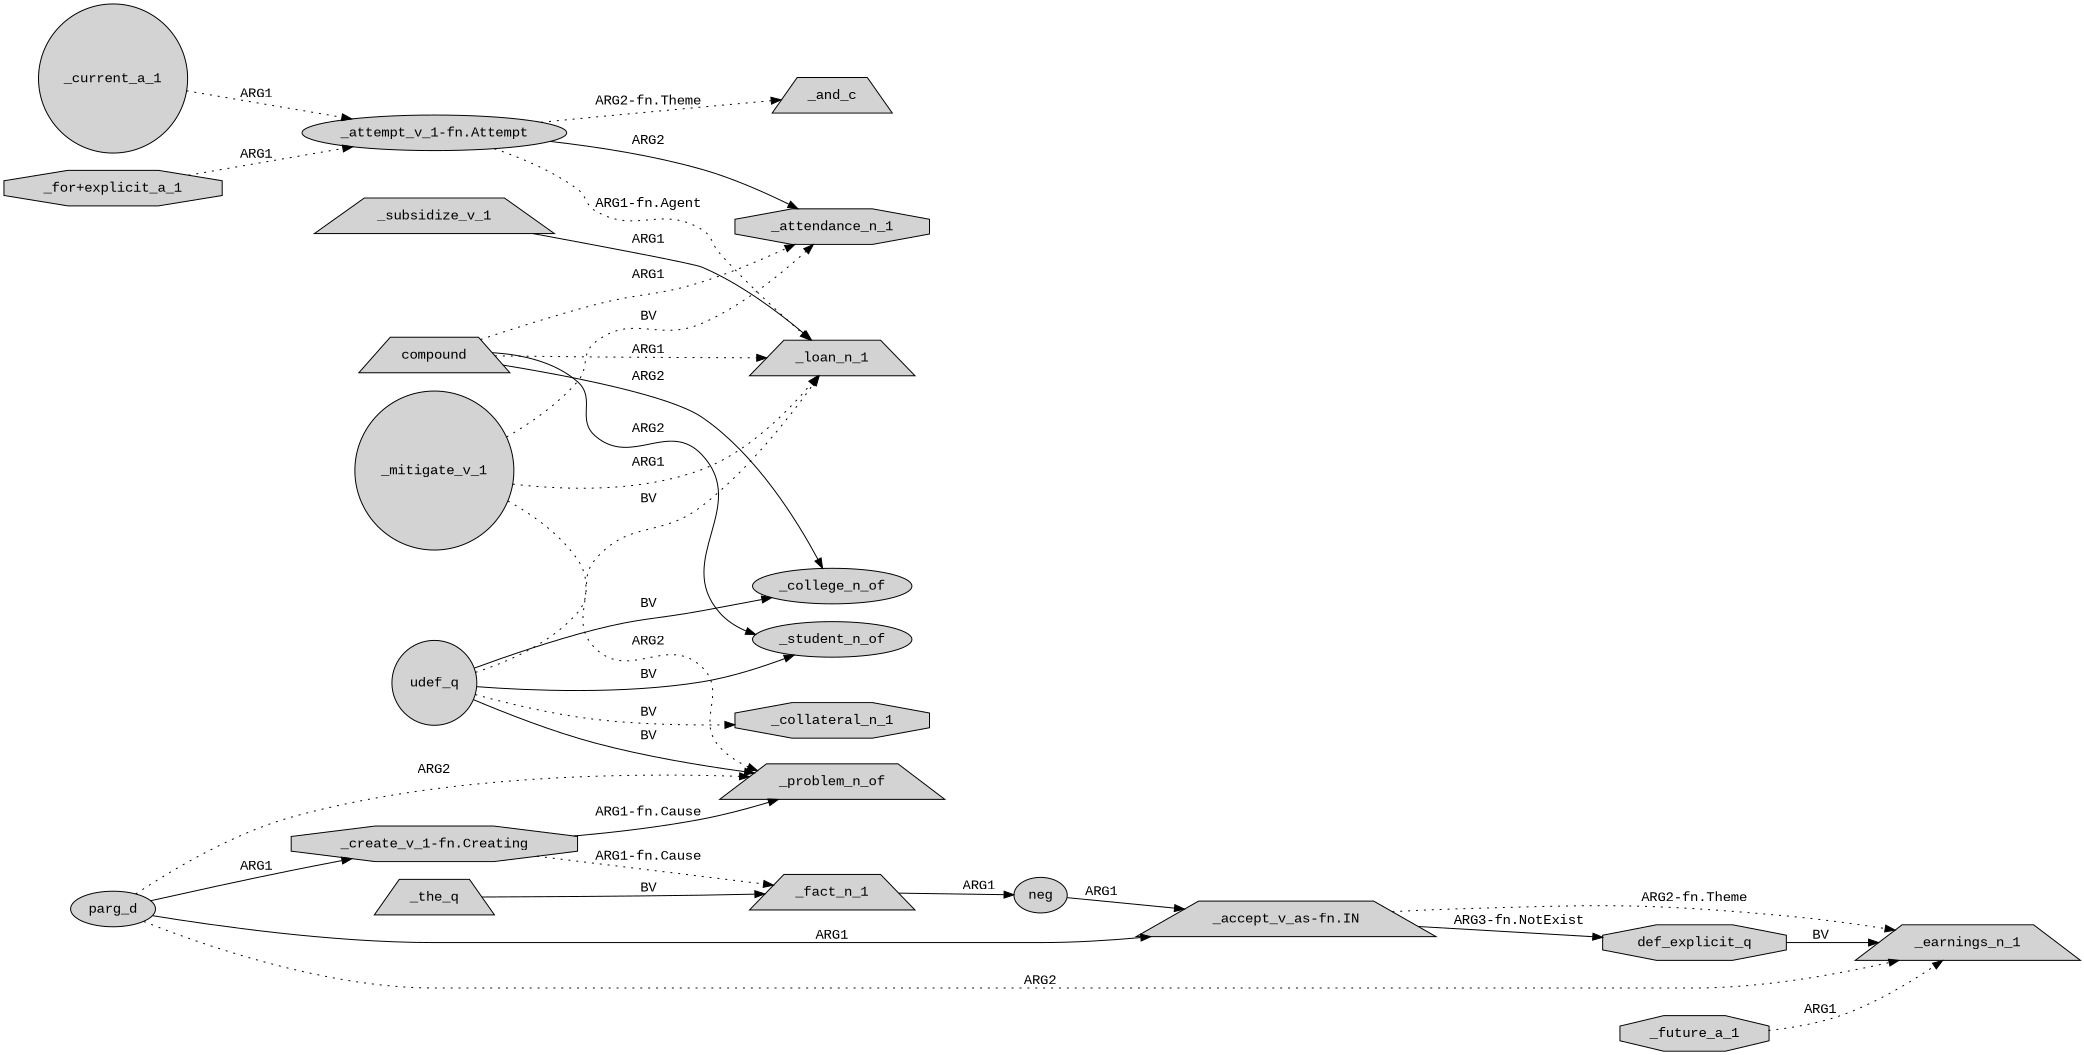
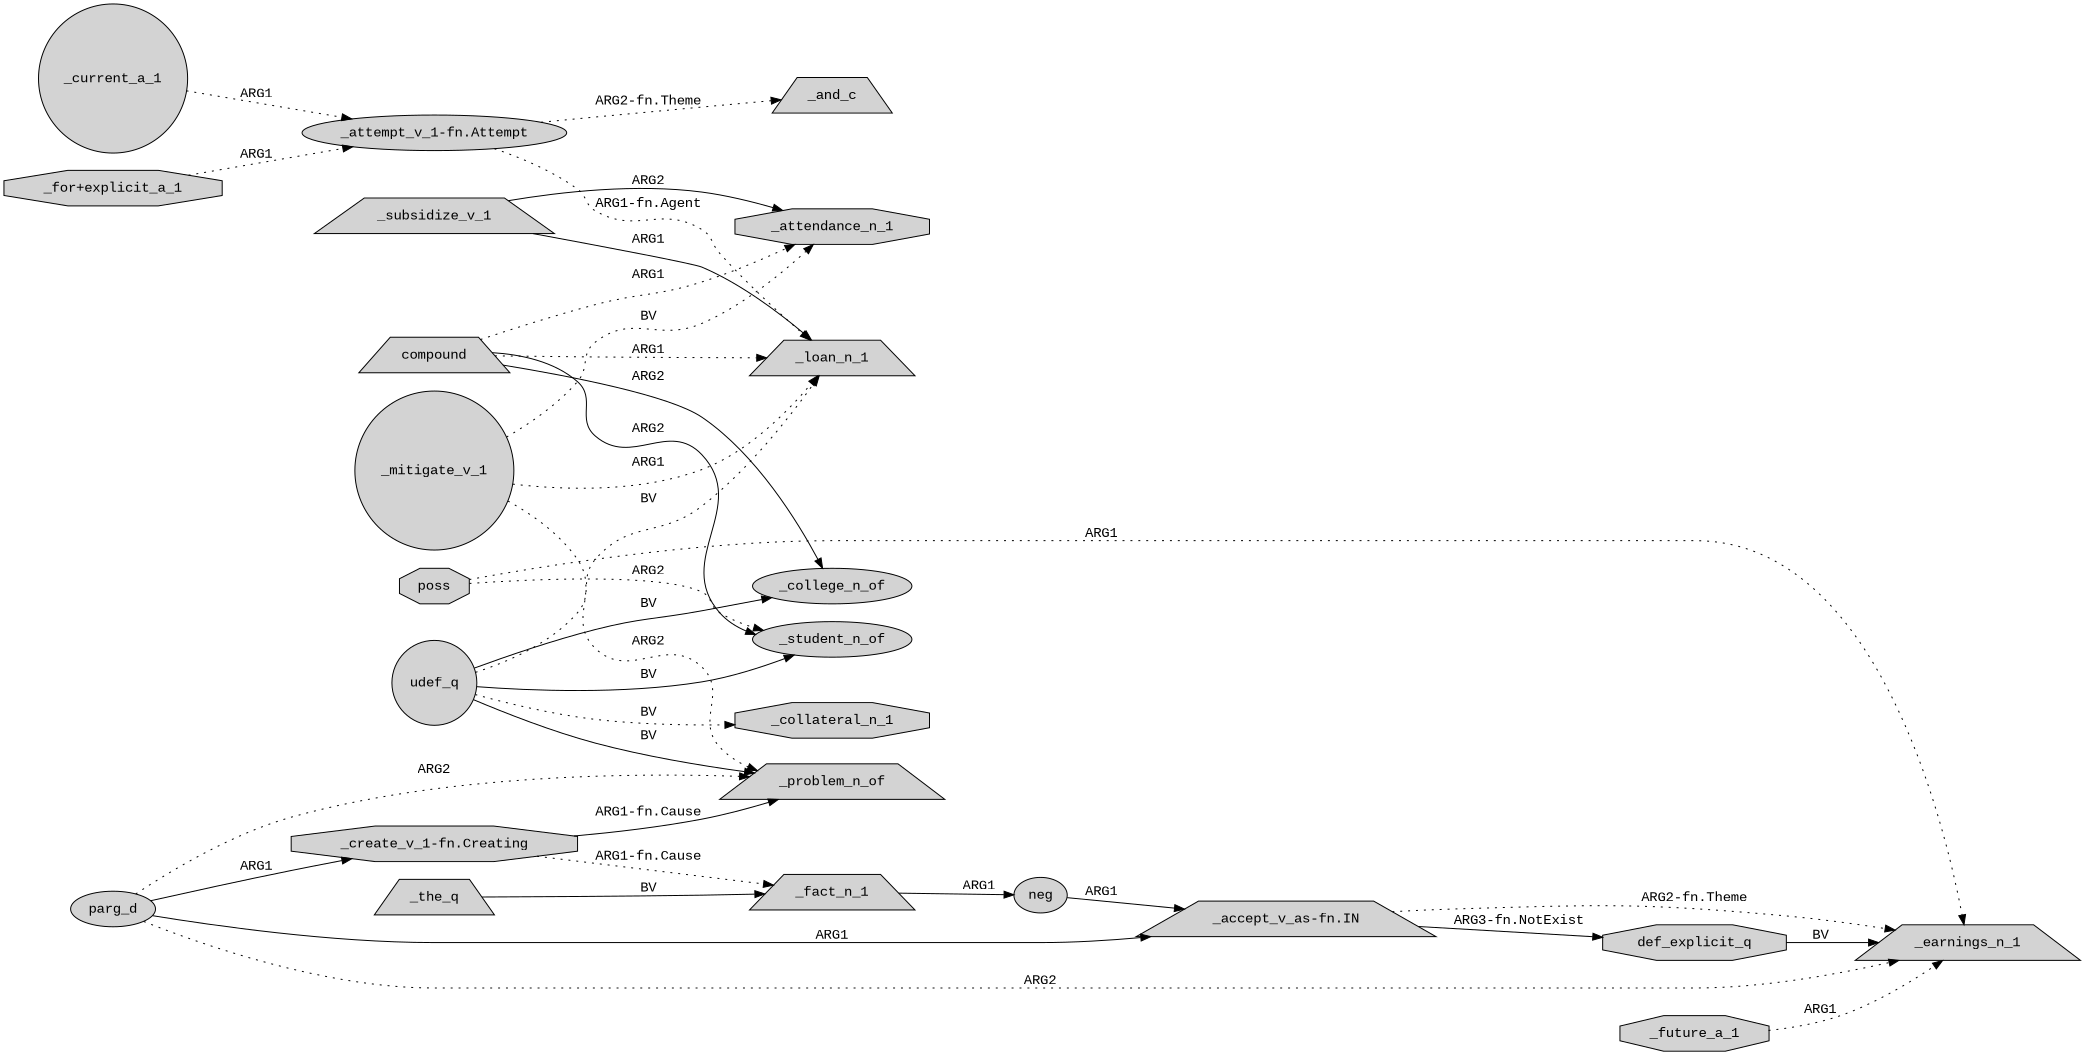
  digraph {
    fontname="Liberation Mono"
    rankdir=LR
    node [fontname="Liberation Mono" shape=trapezium style=filled]
    edge [fontname="Liberation Mono" style=dotted]
    udef_q [shape=circle]
    _collateral_n_1 [shape=octagon]
    _loan_n_1
    _student_n_of [shape=ellipse]
    _problem_n_of
    _college_n_of [shape=ellipse]
    _attendance_n_1 [shape=octagon]
    "_accept_v_as-fn.IN"
    _earnings_n_1
    def_explicit_q [shape=octagon]
    "_attempt_v_1-fn.Attempt" [shape=ellipse]
    _and_c
+   poss [shape=octagon]
    _subsidize_v_1
    _current_a_1 [shape=circle]
    _future_a_1 [shape=octagon]
    parg_d [shape=ellipse]
    "_create_v_1-fn.Creating" [shape=octagon]
    _fact_n_1
    _mitigate_v_1 [shape=circle]
    compound
    neg [shape=ellipse]
    _the_q
    n24 [label="_for+explicit_a_1" shape=octagon]
    udef_q -> _collateral_n_1 [label=BV]
    udef_q -> _loan_n_1 [label=BV]
    udef_q -> _student_n_of [label=BV style=solid]
    udef_q -> _problem_n_of [label=BV style=solid]
    udef_q -> _college_n_of [label=BV style=solid]
    "_accept_v_as-fn.IN" -> _earnings_n_1 [label="ARG2-fn.Theme"]
    "_accept_v_as-fn.IN" -> def_explicit_q [label="ARG3-fn.NotExist" style=solid]
    def_explicit_q -> _earnings_n_1 [label=BV style=solid]
    "_attempt_v_1-fn.Attempt" -> _loan_n_1 [label="ARG1-fn.Agent"]
    "_attempt_v_1-fn.Attempt" -> _and_c [label="ARG2-fn.Theme"]
+   poss -> _student_n_of [label=ARG2]
+   poss -> _earnings_n_1 [label=ARG1]
    _subsidize_v_1 -> _loan_n_1 [label=ARG1 style=solid]
-   "_attempt_v_1-fn.Attempt" -> _attendance_n_1 [label=ARG2 style=solid]
+   _subsidize_v_1 -> _attendance_n_1 [label=ARG2 style=solid]
    _current_a_1 -> "_attempt_v_1-fn.Attempt" [label=ARG1]
    _future_a_1 -> _earnings_n_1 [label=ARG1]
    parg_d -> _problem_n_of [label=ARG2]
    parg_d -> "_accept_v_as-fn.IN" [label=ARG1 style=solid]
    parg_d -> _earnings_n_1 [label=ARG2]
    parg_d -> "_create_v_1-fn.Creating" [label=ARG1 style=solid]
    "_create_v_1-fn.Creating" -> _problem_n_of [label="ARG1-fn.Cause" style=solid]
    "_create_v_1-fn.Creating" -> _fact_n_1 [label="ARG1-fn.Cause"]
    _fact_n_1 -> neg [label=ARG1 style=solid]
    _mitigate_v_1 -> _loan_n_1 [label=ARG1]
    _mitigate_v_1 -> _problem_n_of [label=ARG2]
    _mitigate_v_1 -> _attendance_n_1 [label=BV]
    compound -> _loan_n_1 [label=ARG1]
    compound -> _student_n_of [label=ARG2 style=solid]
    compound -> _college_n_of [label=ARG2 style=solid]
    compound -> _attendance_n_1 [label=ARG1]
    neg -> "_accept_v_as-fn.IN" [label=ARG1 style=solid]
    _the_q -> _fact_n_1 [label=BV style=solid]
    n24 -> "_attempt_v_1-fn.Attempt" [label=ARG1]
  }
